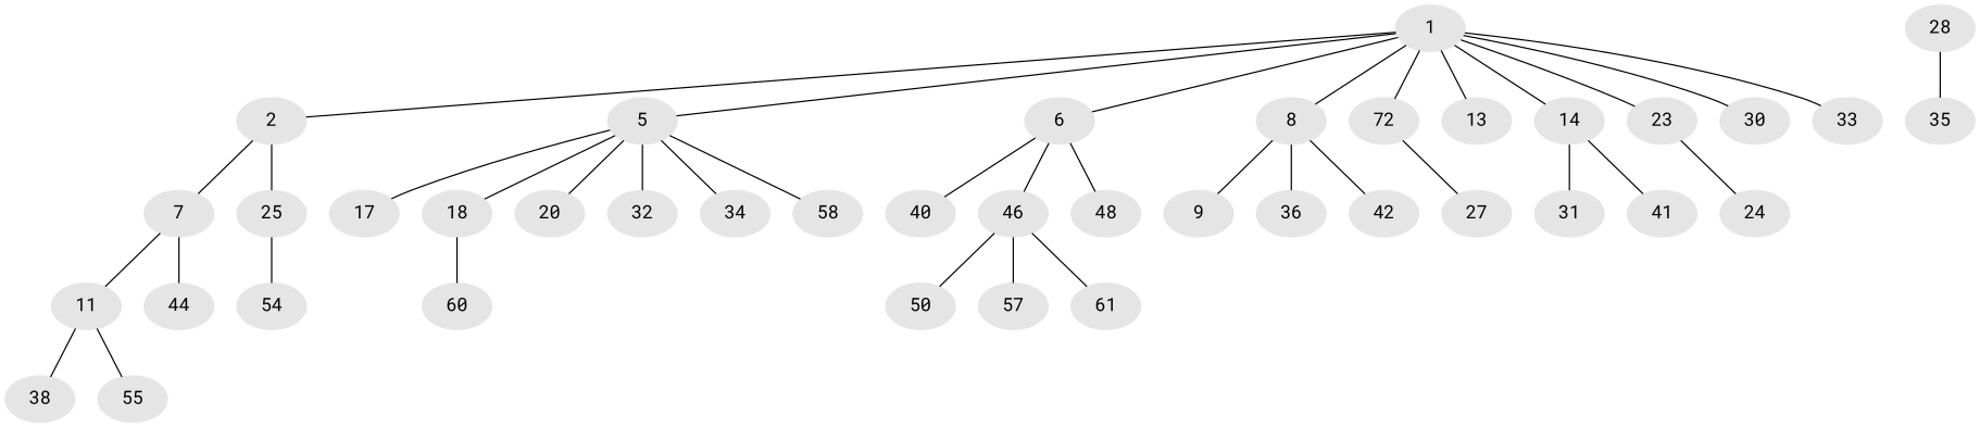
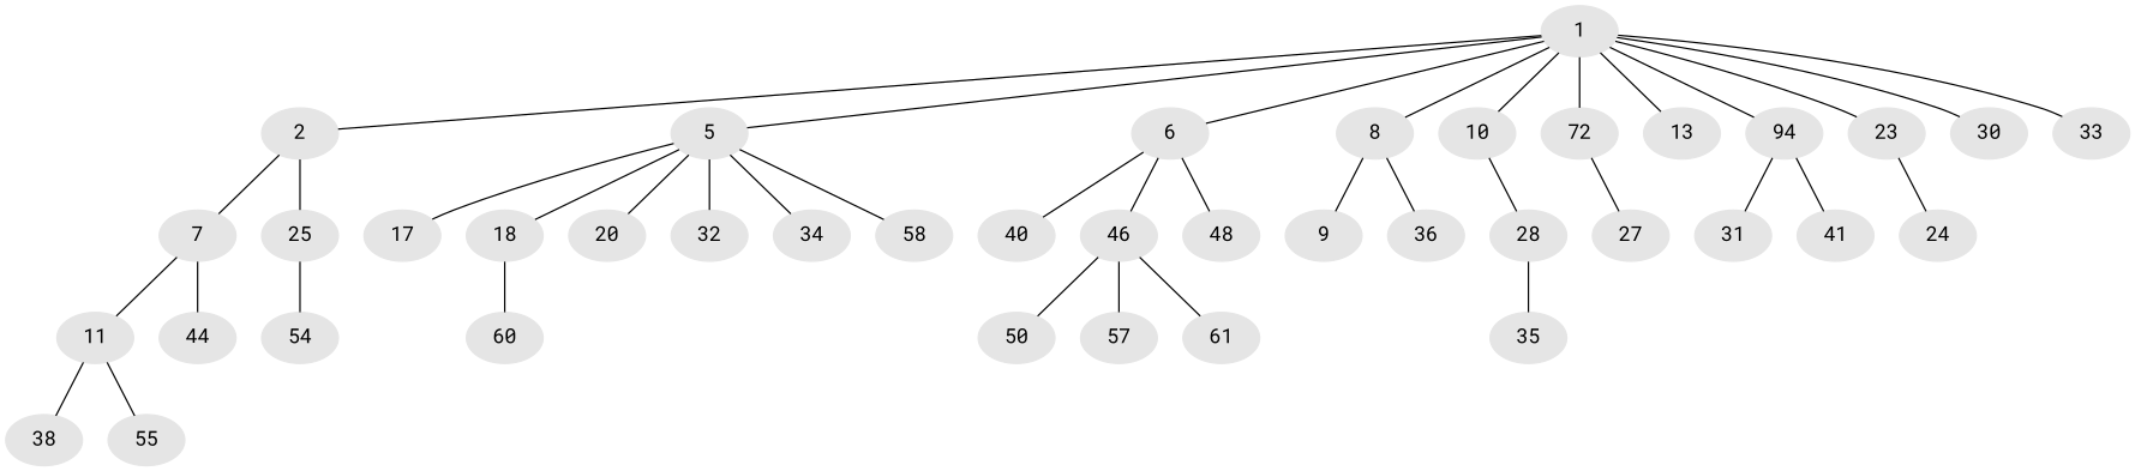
  graph {
    fontname="Roboto Mono"
    node [color=gray90 fontname="Roboto Mono" style=filled]
    edge [fontname="Roboto Mono"]
    1 [super="+3"]
    2 [super="+4"]
    5 [super="+16"]
    6 [super="+15"]
    8 [super="+56"]
+   10
    n7 [label=72 super="+19"]
    13
-   14 [super="+26"]
+   14 [super="+26" label=94]
    23 [super="+49"]
    30
    33
    7 [super="+29"]
    25 [super="+51"]
    17 [super="+22"]
    18 [super="+37"]
    20
    32 [super="+45"]
    34
    58
    40 [super="+62"]
    46 [super="+59"]
    48 [super="+63"]
    9
    36
-   42
    28 [super="+53"]
    27
    31 [super="+39"]
    41
    24
    11 [super="+43"]
    44 [super="+52"]
    54
    60
    50
    57
    61
    38
    55
    35 [super="+47"]
    1 -- 2
    1 -- 5
    1 -- 6
    1 -- 8
+   1 -- 10
    1 -- n7
    1 -- 13
    1 -- 14
    1 -- 23
    1 -- 30
    1 -- 33
    2 -- 7
    2 -- 25
    5 -- 17
    5 -- 18
    5 -- 20
    5 -- 32
    5 -- 34
    5 -- 58
    6 -- 40
    6 -- 46
    6 -- 48
    8 -- 9
    8 -- 36
-   8 -- 42
+   10 -- 28
    n7 -- 27
    14 -- 31
    14 -- 41
    23 -- 24
    7 -- 11
    7 -- 44
    25 -- 54
    18 -- 60
    46 -- 50
    46 -- 57
    46 -- 61
    28 -- 35
    11 -- 38
    11 -- 55
  }
